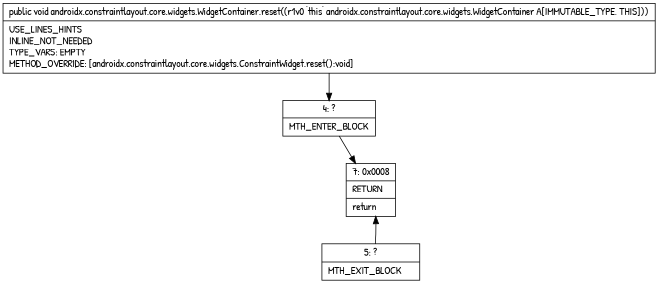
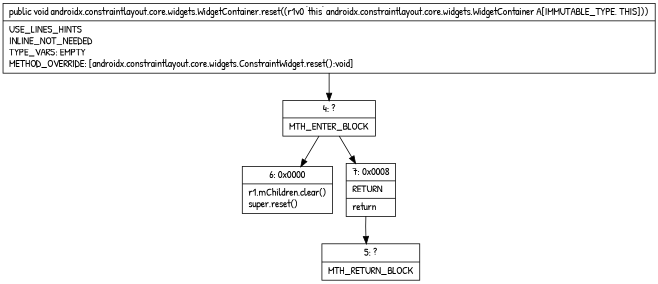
  digraph {
    fontname="Patrick Hand"
    node [fontname="Patrick Hand" shape=record]
    edge [fontname="Patrick Hand"]
    n1 [label="{4\:\ ?|MTH_ENTER_BLOCK\l}"]
+   n2 [label="{6\:\ 0x0000|r1.mChildren.clear()\lsuper.reset()\l}"]
    n3 [label="{7\:\ 0x0008|RETURN\l|return\l}"]
-   n4 [label="{5\:\ ?|MTH_EXIT_BLOCK\l}"]
+   n4 [label="{5\:\ ?|MTH_RETURN_BLOCK\l}"]
    n5 [label="{public void androidx.constraintlayout.core.widgets.WidgetContainer.reset((r1v0 'this' androidx.constraintlayout.core.widgets.WidgetContainer A[IMMUTABLE_TYPE, THIS]))  | USE_LINES_HINTS\lINLINE_NOT_NEEDED\lTYPE_VARS: EMPTY\lMETHOD_OVERRIDE: [androidx.constraintlayout.core.widgets.ConstraintWidget.reset():void]\l}"]
+   n1 -> n2
    n1 -> n3
-   n4 -> n3
+   n3 -> n4
    n5 -> n1
  }
